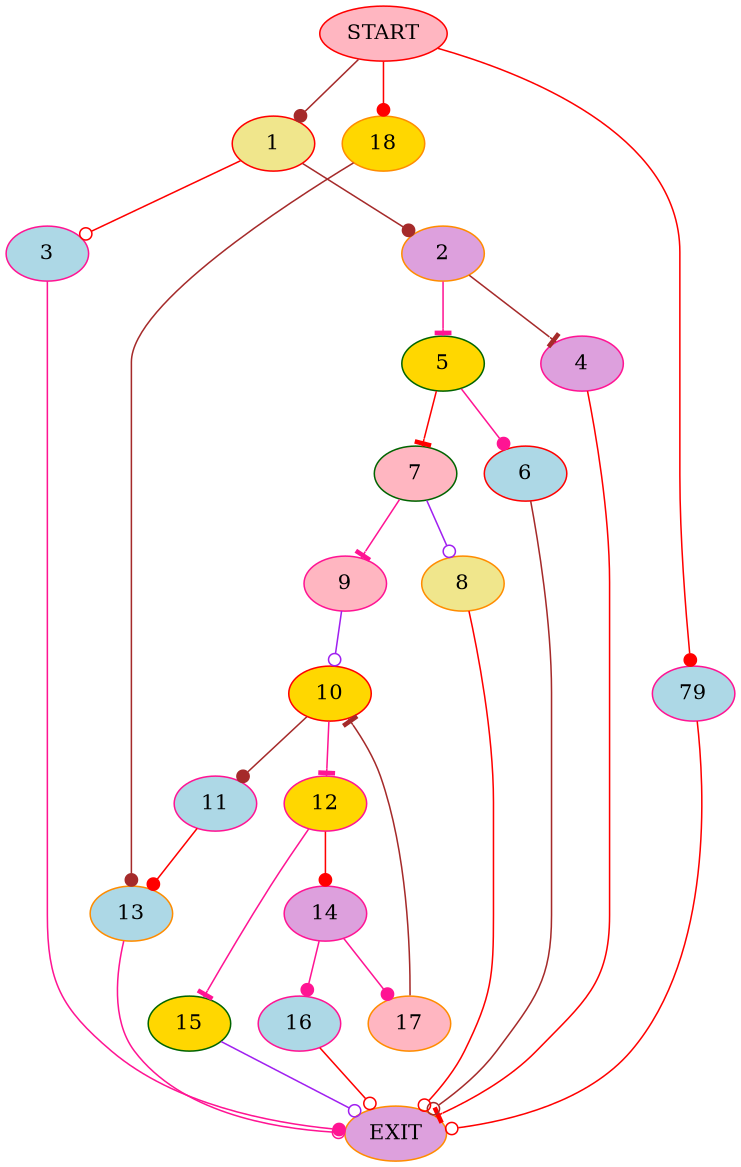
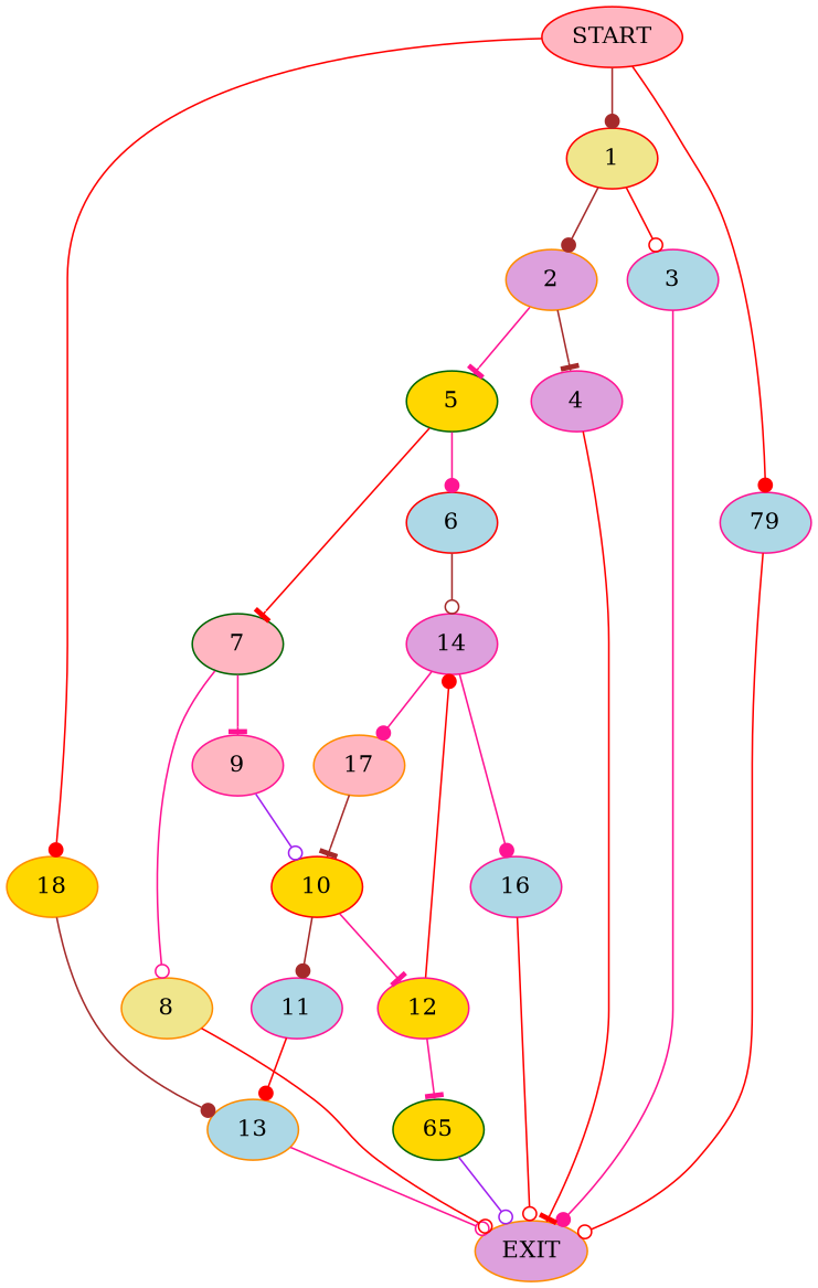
  digraph {
    node [color=deeppink fillcolor=lightblue style=filled]
    edge [arrowhead=dot color=red]
    n1 [color=red fillcolor=lightpink label=START]
    1 [color=red fillcolor=khaki]
    18 [color=darkorange fillcolor=gold]
    n4 [label=79]
    2 [color=darkorange fillcolor=plum]
    3
    13 [color=darkorange]
    n8 [color=darkorange fillcolor=plum label=EXIT]
    4 [fillcolor=plum]
    5 [color=darkgreen fillcolor=gold]
    6 [color=red]
    7 [color=darkgreen fillcolor=lightpink]
    8 [color=darkorange fillcolor=khaki]
    9 [fillcolor=lightpink]
    10 [color=red fillcolor=gold]
    11
    12 [fillcolor=gold]
    14 [fillcolor=plum]
-   15 [color=darkgreen fillcolor=gold]
+   15 [color=darkgreen fillcolor=gold label=65]
    16
    17 [color=darkorange fillcolor=lightpink]
    n1 -> 1 [color=brown]
    n1 -> 18
    n1 -> n4
    1 -> 2 [color=brown]
    1 -> 3 [arrowhead=odot]
    18 -> 13 [color=brown]
    n4 -> n8 [arrowhead=odot]
    2 -> 4 [arrowhead=tee color=brown]
    2 -> 5 [arrowhead=tee color=deeppink]
    3 -> n8 [color=deeppink]
    13 -> n8 [arrowhead=odot color=deeppink]
    4 -> n8 [arrowhead=tee]
    5 -> 6 [color=deeppink]
    5 -> 7 [arrowhead=tee]
-   6 -> n8 [arrowhead=odot color=brown]
-   7 -> 8 [arrowhead=odot color=purple]
+   6 -> 14 [arrowhead=odot color=brown]
+   7 -> 8 [arrowhead=odot color=deeppink]
    7 -> 9 [arrowhead=tee color=deeppink]
    8 -> n8 [arrowhead=odot]
    9 -> 10 [arrowhead=odot color=purple]
    10 -> 11 [color=brown]
    10 -> 12 [arrowhead=tee color=deeppink]
    11 -> 13
    12 -> 14
    12 -> 15 [arrowhead=tee color=deeppink]
    14 -> 16 [color=deeppink]
    14 -> 17 [color=deeppink]
    15 -> n8 [arrowhead=odot color=purple]
    16 -> n8 [arrowhead=odot]
    17 -> 10 [arrowhead=tee color=brown]
  }
